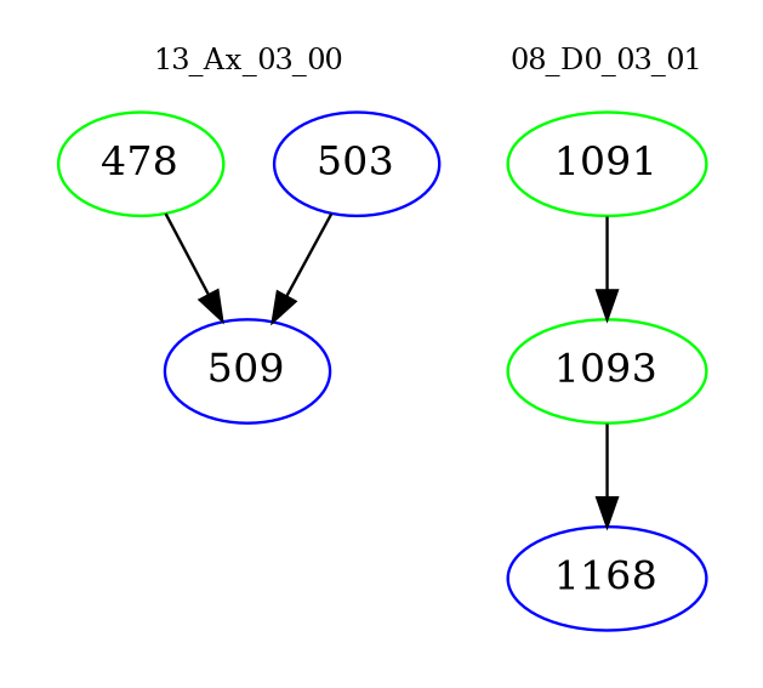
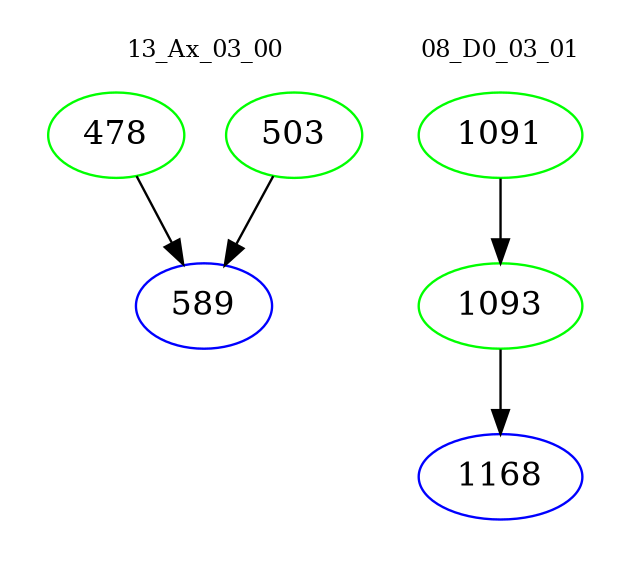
  digraph {
    node [color=green]
    edge [color=black]
-   n1 [color=blue label=503]
+   n1 [label=503]
    n2 [label=478]
-   n3 [color=blue label=509]
+   n3 [color=blue label=589]
    n4 [label=1091]
    n5 [label=1093]
    n6 [color=blue label=1168]
    subgraph cluster_1 {
      color=white
      fontsize=10
      label="13_Ax_03_00"
      n1
      n2
      n3
    }
    subgraph cluster_2 {
      color=white
      fontsize=10
      label="08_D0_03_01"
      n4
      n5
      n6
    }
    n1 -> n3
    n2 -> n3
    n4 -> n5
    n5 -> n6
  }
